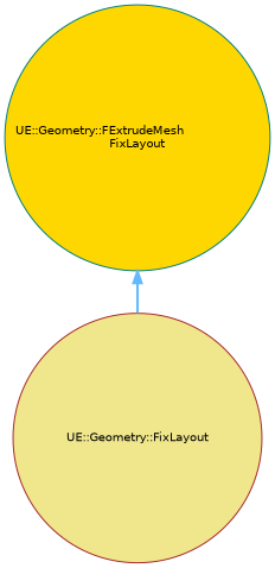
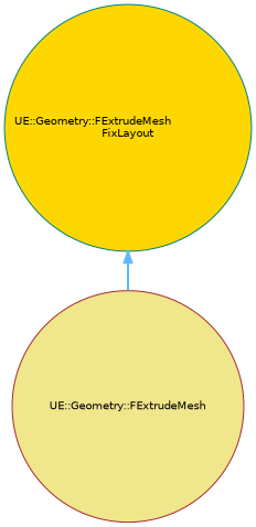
  digraph {
    rankdir=TB
    node [fontname=Helvetica fontsize=10 shape=circle style=filled]
    n1 [color=teal fillcolor=gold height=0.2 label="UE::Geometry::FExtrudeMesh\lFixLayout" width=0.4]
-   n2 [color=brown fillcolor=khaki height=0.2 label="UE::Geometry::FixLayout" width=0.4]
+   n2 [color=brown fillcolor=khaki height=0.2 label="UE::Geometry::FExtrudeMesh" width=0.4]
    n1 -> n2 [color=steelblue1 dir=back fontname=Helvetica fontsize=10 labelfontname=Helvetica labelfontsize=10 style=bold]
  }
